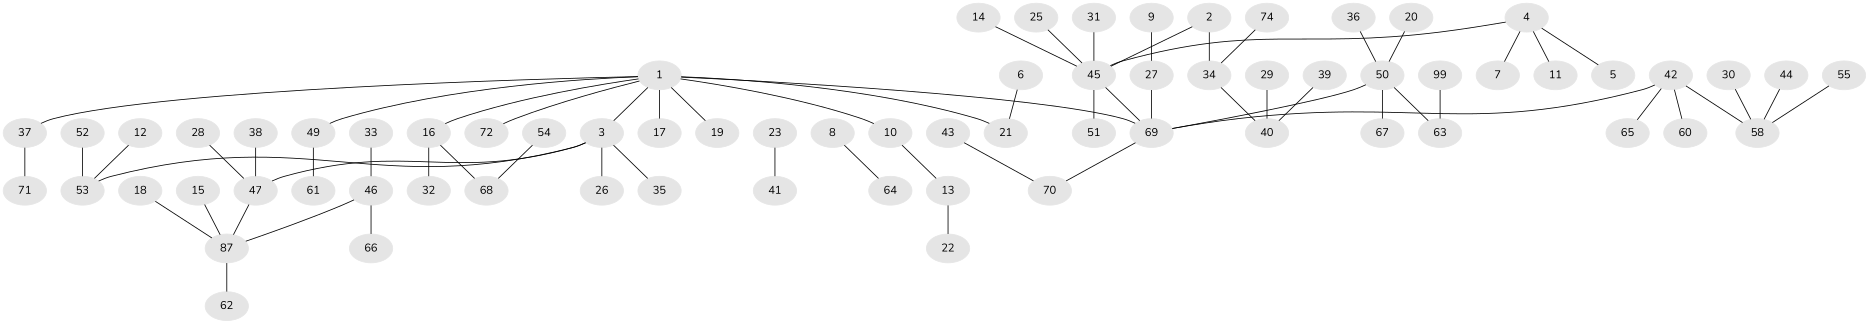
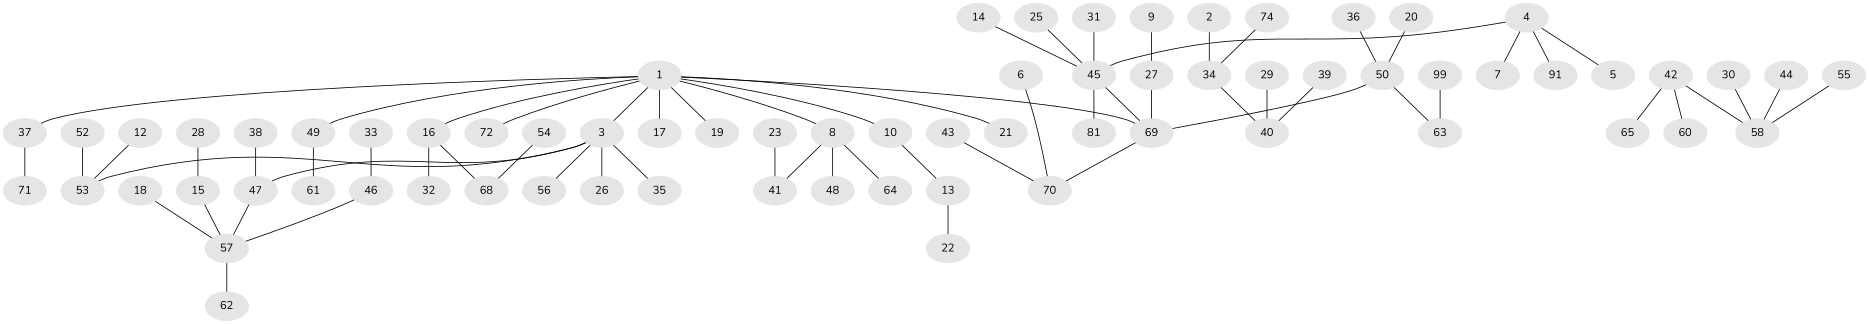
  graph {
    fontname=Nunito
    node [color=gray90 fontname=Nunito style=filled]
    edge [fontname=Nunito weight=1.0]
    1
    3
    8
    10
    16
    17
    19
    21
    37
    49
    69
    72
    26
    35
    53
+   56
    47
    41
+   48
    64
    13
    32
    68
    71
    61
    70
    2
    34
    45
    40
-   51
-   57 [label=87]
+   51 [label=81]
+   57
    62
    4
    5
    7
-   11
+   11 [label=91]
    6
    9
    27
    22
    12
    14
    15
    18
    20
    50
    63
-   67
    23
    n51 [label=74]
    25
    28
    29
    30
    58
    31
    33
    46
-   66
    36
    38
    39
    42
    60
    65
    43
    44
    52
    54
    55
    n72 [label=99]
    1 -- 3
+   1 -- 8
    1 -- 10
    1 -- 16
    1 -- 17
    1 -- 19
    1 -- 21
    1 -- 37
    1 -- 49
    1 -- 69
    1 -- 72
    3 -- 26
    3 -- 35
    3 -- 53
+   3 -- 56
    3 -- 47
+   8 -- 41
+   8 -- 48
    8 -- 64
    10 -- 13
    16 -- 32
    16 -- 68
    37 -- 71
    49 -- 61
    69 -- 70
    47 -- 57
    13 -- 22
    2 -- 34
-   2 -- 45
    34 -- 40
    45 -- 69
    45 -- 51
    57 -- 62
    4 -- 45
    4 -- 5
    4 -- 7
    4 -- 11
-   6 -- 21
+   6 -- 70
    9 -- 27
    27 -- 69
    12 -- 53
    14 -- 45
    15 -- 57
    18 -- 57
    20 -- 50
    50 -- 69
    50 -- 63
-   50 -- 67
    23 -- 41
    n51 -- 34
    25 -- 45
-   28 -- 47
+   28 -- 15
    29 -- 40
    30 -- 58
    31 -- 45
    33 -- 46
    46 -- 57
-   46 -- 66
    36 -- 50
    38 -- 47
    39 -- 40
-   42 -- 69
    42 -- 58
    42 -- 60
    42 -- 65
    43 -- 70
    44 -- 58
    52 -- 53
    54 -- 68
    55 -- 58
    n72 -- 63
  }
